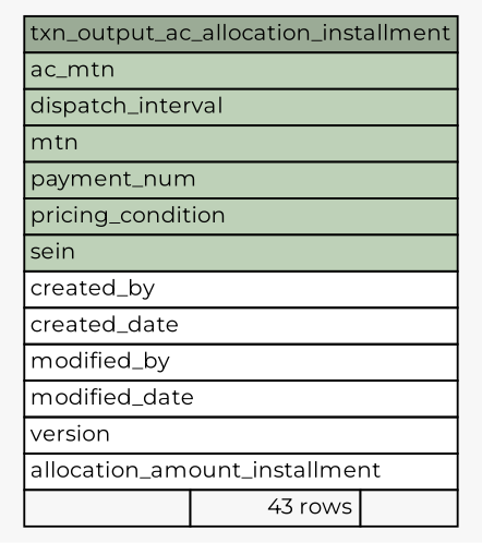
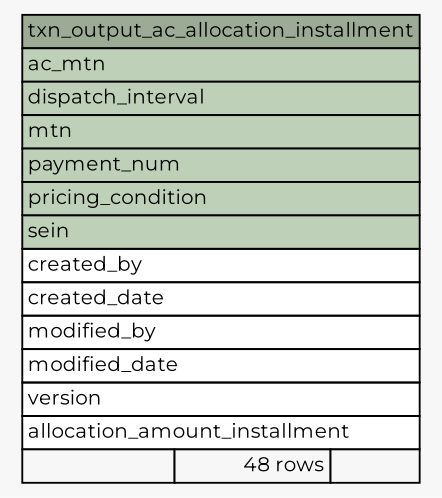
  digraph {
    bgcolor="#f7f7f7"
    fontname=Montserrat
    fontsize=11
    nodesep=0.18
    rankdir=RL
    ranksep=0.46
-   n1 [fontname=Montserrat fontsize=11 label=<     <TABLE BORDER="0" CELLBORDER="1" CELLSPACING="0" BGCOLOR="#ffffff">       <TR><TD COLSPAN="3" BGCOLOR="#9bab96" ALIGN="CENTER">txn_output_ac_allocation_installment</TD></TR>       <TR><TD PORT="ac_mtn" COLSPAN="3" BGCOLOR="#bed1b8" ALIGN="LEFT">ac_mtn</TD></TR>       <TR><TD PORT="dispatch_interval" COLSPAN="3" BGCOLOR="#bed1b8" ALIGN="LEFT">dispatch_interval</TD></TR>       <TR><TD PORT="mtn" COLSPAN="3" BGCOLOR="#bed1b8" ALIGN="LEFT">mtn</TD></TR>       <TR><TD PORT="payment_num" COLSPAN="3" BGCOLOR="#bed1b8" ALIGN="LEFT">payment_num</TD></TR>       <TR><TD PORT="pricing_condition" COLSPAN="3" BGCOLOR="#bed1b8" ALIGN="LEFT">pricing_condition</TD></TR>       <TR><TD PORT="sein" COLSPAN="3" BGCOLOR="#bed1b8" ALIGN="LEFT">sein</TD></TR>       <TR><TD PORT="created_by" COLSPAN="3" ALIGN="LEFT">created_by</TD></TR>       <TR><TD PORT="created_date" COLSPAN="3" ALIGN="LEFT">created_date</TD></TR>       <TR><TD PORT="modified_by" COLSPAN="3" ALIGN="LEFT">modified_by</TD></TR>       <TR><TD PORT="modified_date" COLSPAN="3" ALIGN="LEFT">modified_date</TD></TR>       <TR><TD PORT="version" COLSPAN="3" ALIGN="LEFT">version</TD></TR>       <TR><TD PORT="allocation_amount_installment" COLSPAN="3" ALIGN="LEFT">allocation_amount_installment</TD></TR>       <TR><TD ALIGN="LEFT" BGCOLOR="#f7f7f7">  </TD><TD ALIGN="RIGHT" BGCOLOR="#f7f7f7">43 rows</TD><TD ALIGN="RIGHT" BGCOLOR="#f7f7f7">  </TD></TR>     </TABLE>> shape=plaintext]
+   n1 [fontname=Montserrat fontsize=11 label=<     <TABLE BORDER="0" CELLBORDER="1" CELLSPACING="0" BGCOLOR="#ffffff">       <TR><TD COLSPAN="3" BGCOLOR="#9bab96" ALIGN="CENTER">txn_output_ac_allocation_installment</TD></TR>       <TR><TD PORT="ac_mtn" COLSPAN="3" BGCOLOR="#bed1b8" ALIGN="LEFT">ac_mtn</TD></TR>       <TR><TD PORT="dispatch_interval" COLSPAN="3" BGCOLOR="#bed1b8" ALIGN="LEFT">dispatch_interval</TD></TR>       <TR><TD PORT="mtn" COLSPAN="3" BGCOLOR="#bed1b8" ALIGN="LEFT">mtn</TD></TR>       <TR><TD PORT="payment_num" COLSPAN="3" BGCOLOR="#bed1b8" ALIGN="LEFT">payment_num</TD></TR>       <TR><TD PORT="pricing_condition" COLSPAN="3" BGCOLOR="#bed1b8" ALIGN="LEFT">pricing_condition</TD></TR>       <TR><TD PORT="sein" COLSPAN="3" BGCOLOR="#bed1b8" ALIGN="LEFT">sein</TD></TR>       <TR><TD PORT="created_by" COLSPAN="3" ALIGN="LEFT">created_by</TD></TR>       <TR><TD PORT="created_date" COLSPAN="3" ALIGN="LEFT">created_date</TD></TR>       <TR><TD PORT="modified_by" COLSPAN="3" ALIGN="LEFT">modified_by</TD></TR>       <TR><TD PORT="modified_date" COLSPAN="3" ALIGN="LEFT">modified_date</TD></TR>       <TR><TD PORT="version" COLSPAN="3" ALIGN="LEFT">version</TD></TR>       <TR><TD PORT="allocation_amount_installment" COLSPAN="3" ALIGN="LEFT">allocation_amount_installment</TD></TR>       <TR><TD ALIGN="LEFT" BGCOLOR="#f7f7f7">  </TD><TD ALIGN="RIGHT" BGCOLOR="#f7f7f7">48 rows</TD><TD ALIGN="RIGHT" BGCOLOR="#f7f7f7">  </TD></TR>     </TABLE>> shape=plaintext]
  }
